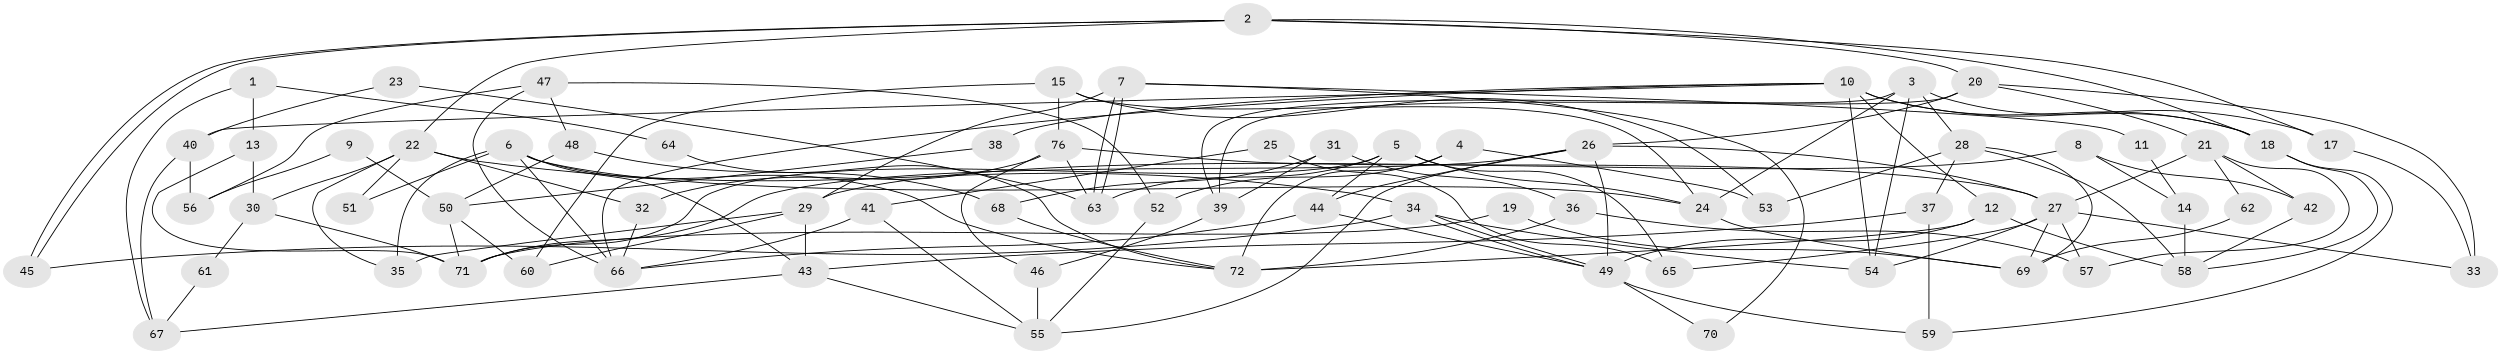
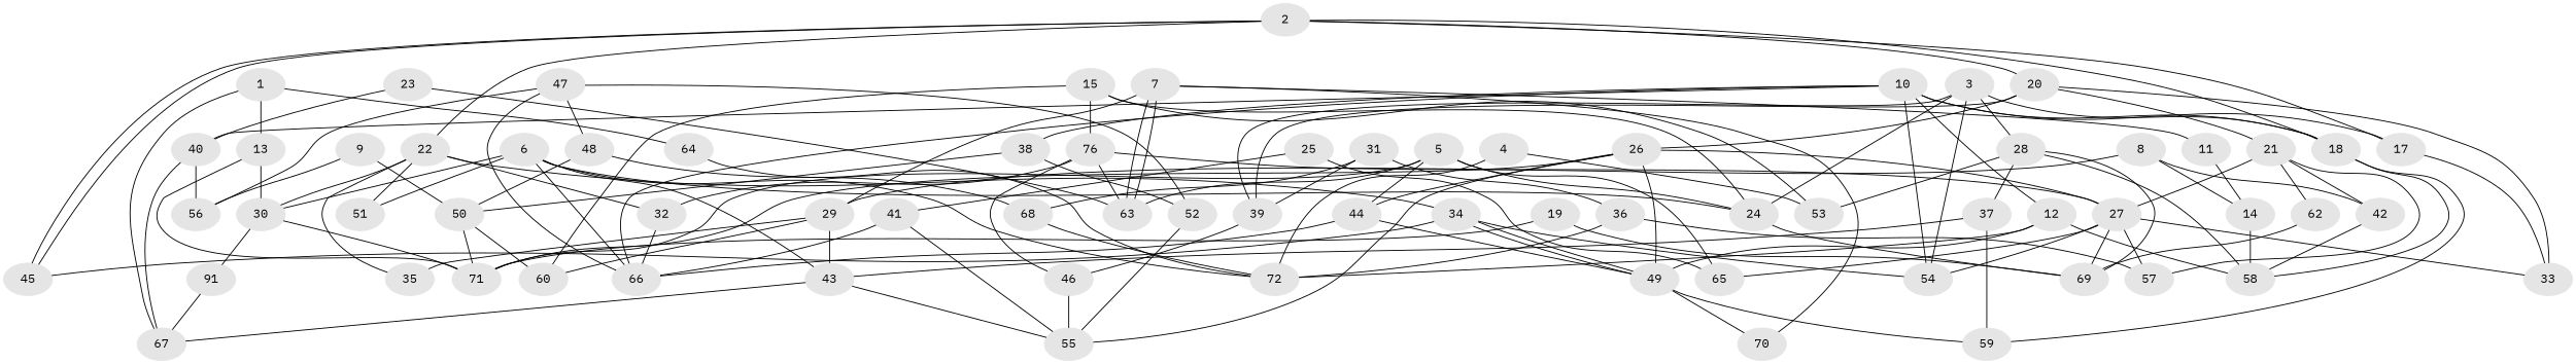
  graph {
    fontname="IBM Plex Mono"
    node [color=gray90 fontname="IBM Plex Mono" style=filled]
    edge [fontname="IBM Plex Mono"]
    1
    13
    64
    67
    71
    30
    72
    2
    17
    18
    20
    22
    45
    33
    58
    59
    39
    21
    26
    35
    51
    32
    34
    3
    24
    28
    54
    69
    53
    37
    46
    4
    5
    44
    63
    65
    66
    49
    6
    43
    55
    7
    11
    29
    70
    14
    60
    8
    42
    9
    50
    56
    10
    12
    38
    40
    52
-   61
+   61 [label=91]
    36
    57
    15
    n62 [label=76]
    27
    19
    62
    23
    25
    41
    31
    68
    47
    48
    1 -- 13
    1 -- 64
    1 -- 67
    13 -- 71
    13 -- 30
    64 -- 72
    30 -- 71
    30 -- 61
    2 -- 17
    2 -- 18
    2 -- 20
    2 -- 22
    2 -- 45
    2 -- 45
    17 -- 33
    18 -- 58
    18 -- 59
    20 -- 33
    20 -- 39
    20 -- 21
    20 -- 26
    22 -- 30
    22 -- 35
    22 -- 51
    22 -- 32
    22 -- 34
    39 -- 46
    21 -- 42
    21 -- 57
    21 -- 27
    21 -- 62
    26 -- 71
    26 -- 44
    26 -- 49
    26 -- 55
    26 -- 27
    32 -- 66
    34 -- 45
    34 -- 54
    34 -- 49
    34 -- 49
    3 -- 18
    3 -- 39
    3 -- 24
    3 -- 28
    3 -- 54
    24 -- 69
    28 -- 58
    28 -- 69
    28 -- 53
    28 -- 37
    37 -- 59
    37 -- 43
    46 -- 55
    4 -- 72
    4 -- 53
    5 -- 71
    5 -- 24
    5 -- 44
    5 -- 63
    5 -- 65
    44 -- 66
    44 -- 49
    49 -- 59
    49 -- 70
    6 -- 72
-   6 -- 35
+   6 -- 30
    6 -- 51
    6 -- 24
    6 -- 66
    6 -- 43
    43 -- 67
    43 -- 55
    7 -- 63
    7 -- 63
    7 -- 11
    7 -- 29
    7 -- 70
    11 -- 14
    29 -- 35
    29 -- 43
    29 -- 60
    14 -- 58
    8 -- 29
    8 -- 14
    8 -- 42
    42 -- 58
    9 -- 50
    9 -- 56
    50 -- 71
    50 -- 60
    10 -- 17
    10 -- 18
    10 -- 54
    10 -- 66
    10 -- 12
    10 -- 38
    10 -- 40
    12 -- 72
    12 -- 58
    12 -- 49
    38 -- 50
-   4 -- 52
+   38 -- 52
    40 -- 67
    40 -- 56
    52 -- 55
    61 -- 67
    36 -- 72
    36 -- 57
    15 -- 24
    15 -- 53
    15 -- 60
    15 -- n62
    n62 -- 32
    n62 -- 46
    n62 -- 63
    n62 -- 27
    27 -- 33
    27 -- 54
    27 -- 69
    27 -- 65
    27 -- 57
    19 -- 71
    19 -- 69
    62 -- 69
    23 -- 63
    23 -- 40
    25 -- 65
    25 -- 41
    41 -- 66
    41 -- 55
    31 -- 39
    31 -- 36
    31 -- 68
    68 -- 72
    47 -- 66
    47 -- 56
    47 -- 52
    47 -- 48
    48 -- 50
    48 -- 68
  }
